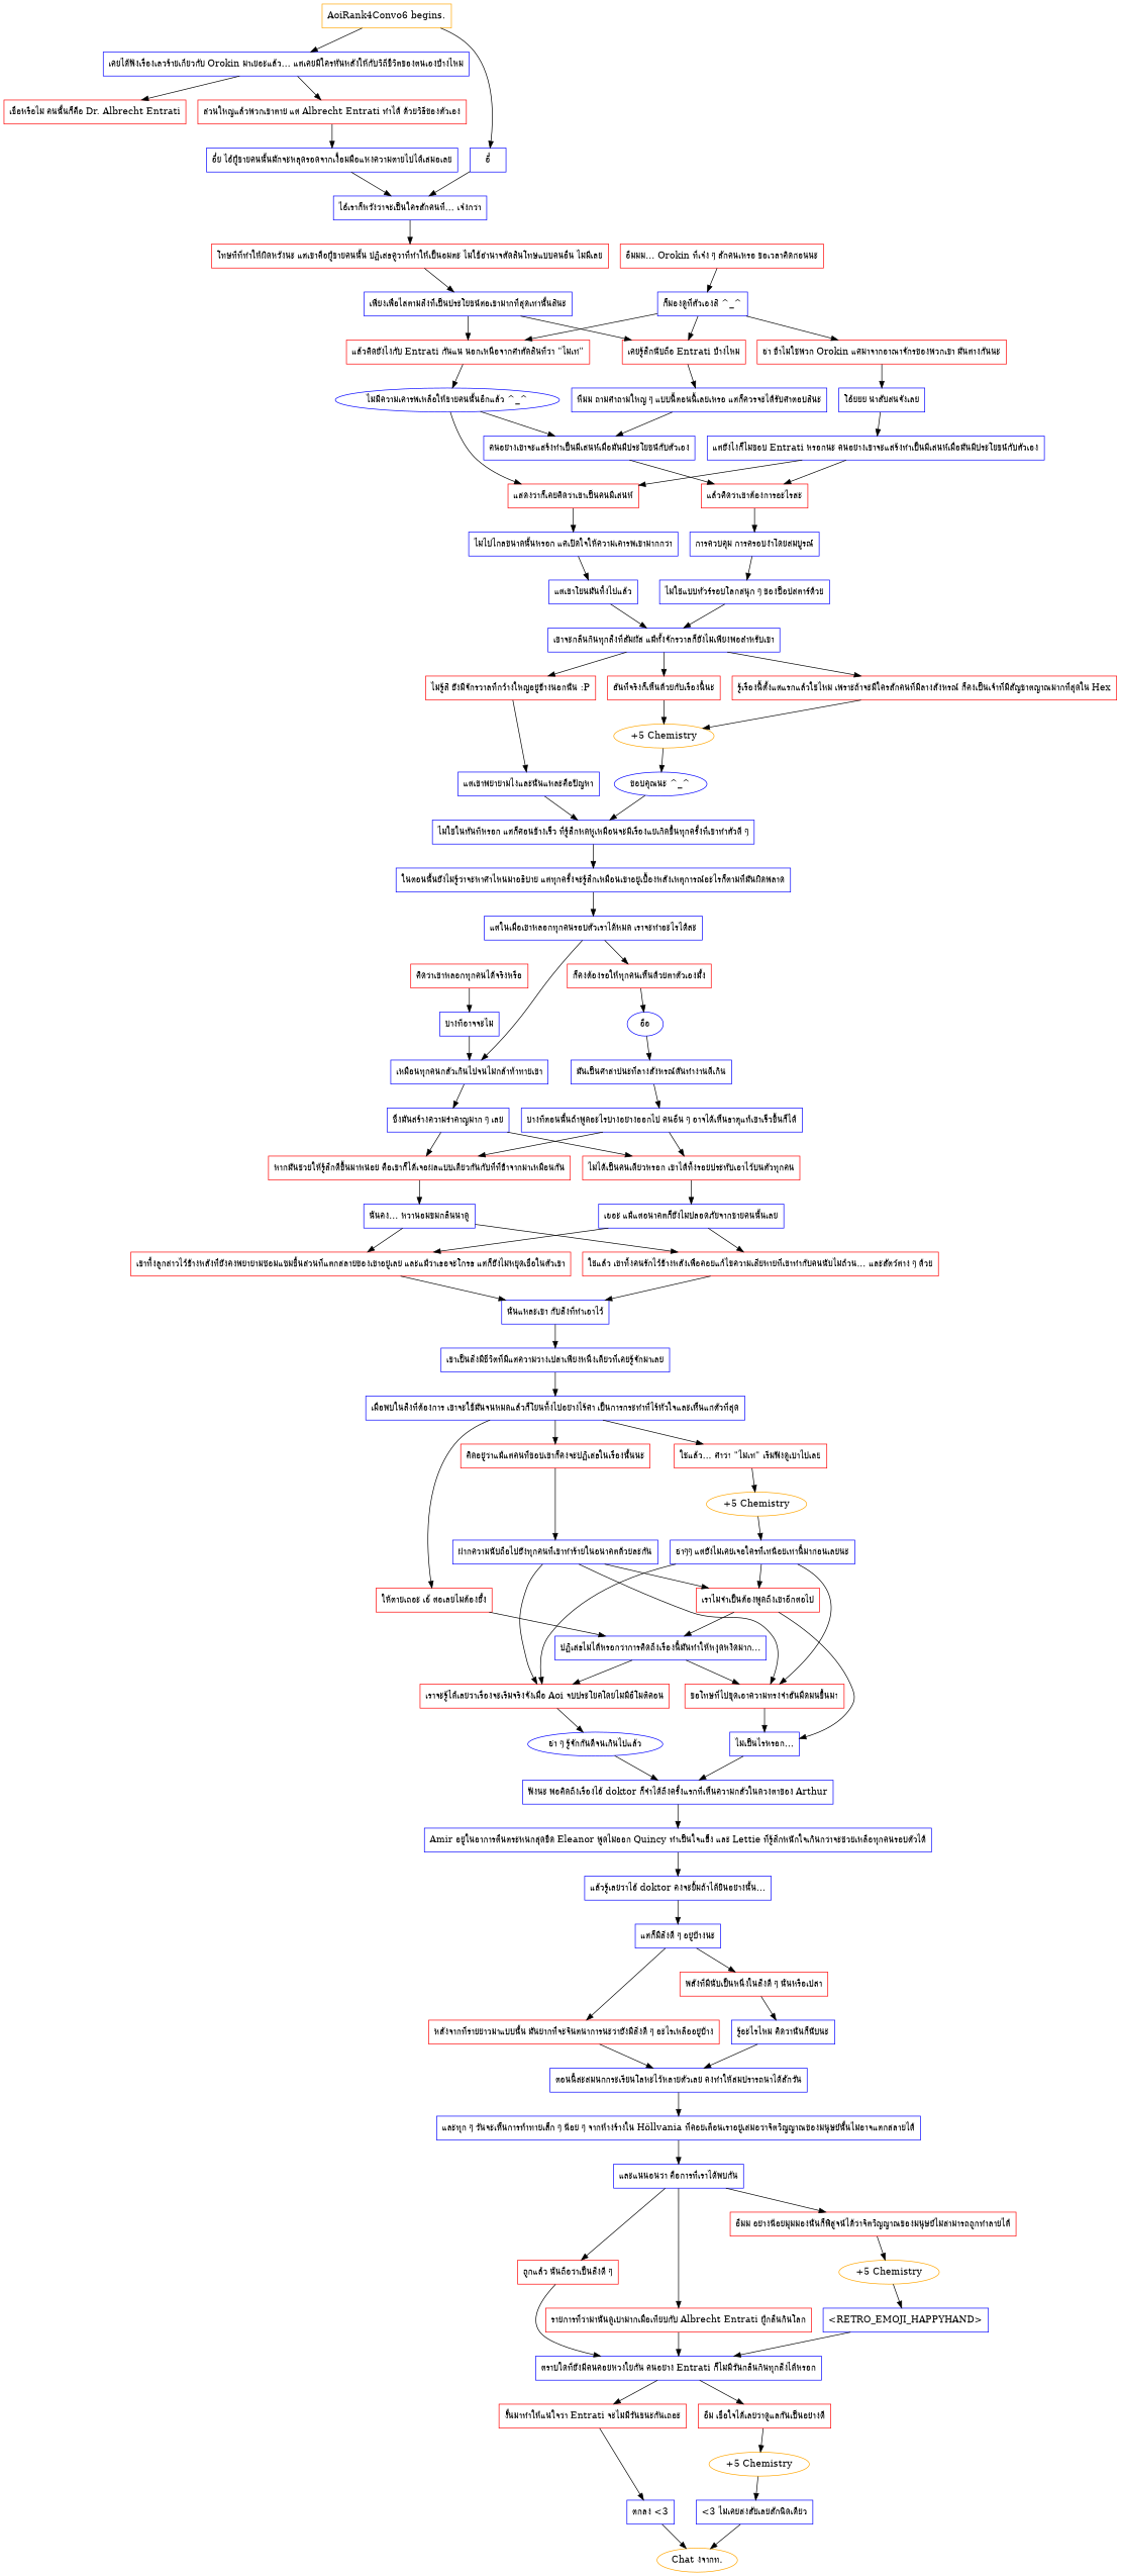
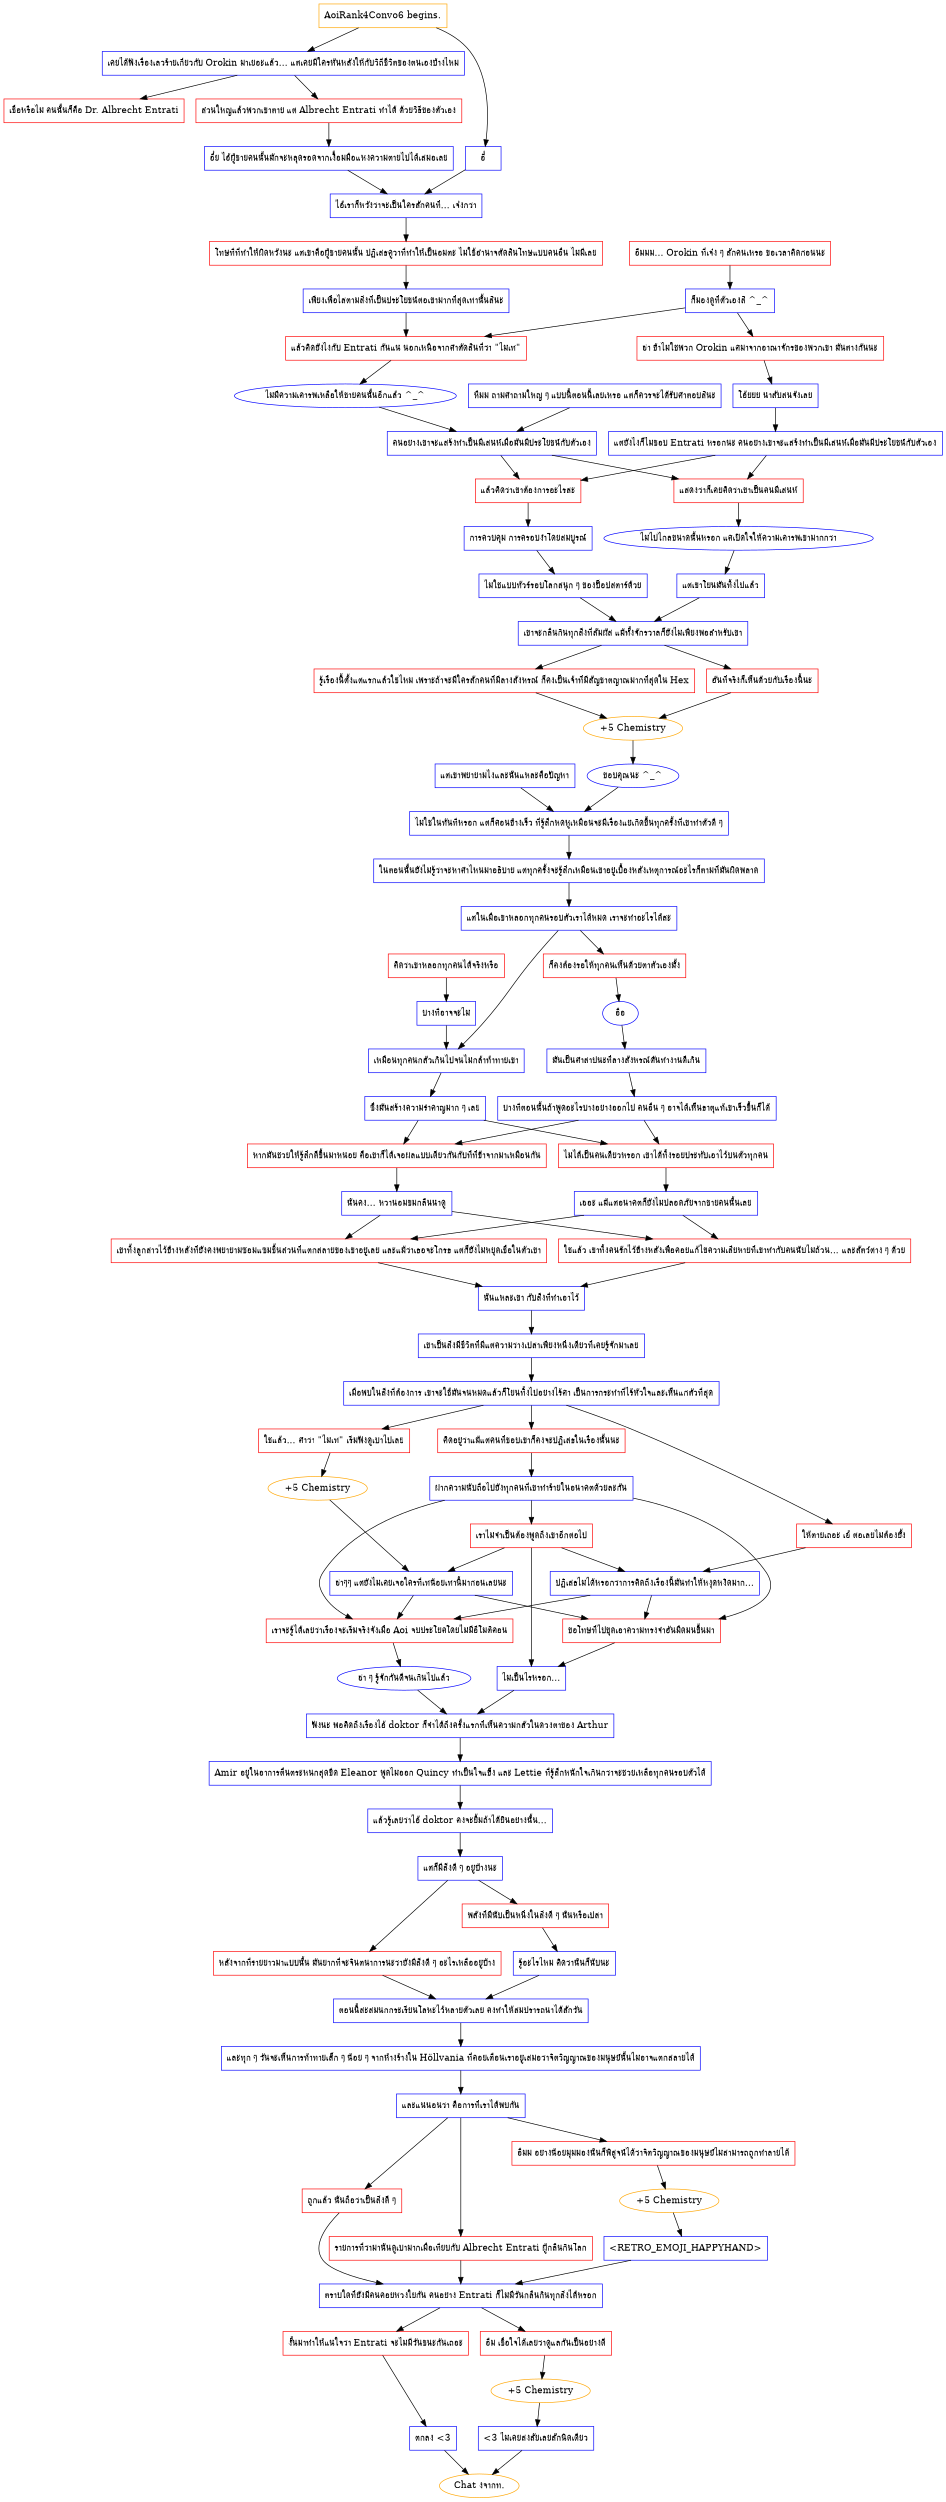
  digraph {
    node [color=blue shape=box]
    "AoiRank4Convo6 begins." [color=orange]
    n2 [label="เคยได้ฟังเรื่องเลวร้ายเกี่ยวกับ Orokin มาเยอะแล้ว... แต่เคยมีใครหันหลังให้กับวิถีชีวิตของตนเองบ้างไหม"]
    n3 [label="อี๋"]
    n4 [color=red label="เชื่อหรือไม่ คนนั้นก็คือ Dr. Albrecht Entrati"]
    n5 [color=red label="ส่วนใหญ่แล้วพวกเขาตาย แต่ Albrecht Entrati ทำได้ ด้วยวิธีของตัวเอง"]
    n6 [label="อึ๋ย ไอ้ผู้ชายคนนั้นมักจะหลุดรอดจากเงื้อมมือแห่งความตายไปได้เสมอเลย"]
    n7 [label="ไอ้เราก็หวังว่าจะเป็นใครสักคนที่... เจ๋งกว่า"]
    n8 [color=red label="โทษทีที่ทำให้ผิดหวังนะ แต่เขาคือผู้ชายคนนั้น ปฏิเสธคูวาที่ทำให้เป็นอมตะ ไม่ใช้อำนาจตัดสินโทษแบบคนอื่น ไม่มีเลย"]
    n9 [label="เพียงเพื่อไล่ตามสิ่งที่เป็นประโยชน์ต่อเขามากที่สุดเท่านั้นสินะ"]
    n10 [color=red label="อืมมม... Orokin ที่เจ๋ง ๆ สักคนเหรอ ขอเวลาคิดก่อนนะ"]
    n11 [label="ก็มองดูที่ตัวเองสิ ^_^"]
-   n12 [color=red label="เคยรู้สึกนับถือ Entrati บ้างไหม"]
    n13 [color=red label="แล้วคิดยังไงกับ Entrati กันแน่ นอกเหนือจากคำตัดสินที่ว่า \"ไม่เท่\""]
    n14 [color=red label="ฮ่า ข้าไม่ใช่พวก Orokin แค่มาจากอาณาจักรของพวกเขา มันต่างกันนะ"]
    n15 [label="หืมม ถามคำถามใหญ่ ๆ แบบนี้ตอนนี้เลยเหรอ แต่ก็ควรจะได้รับคำตอบสินะ"]
    n16 [label="ไม่มีความเคารพเหลือให้ชายคนนั้นอีกแล้ว ^_^" shape=ellipse]
    n17 [label="โอ้ยยย น่าสับสนจังเลย"]
    n18 [label="คนอย่างเขาจะแสร้งทำเป็นมีเสน่ห์เมื่อมันมีประโยชน์กับตัวเอง"]
    n19 [label="แต่ยังไงก็ไม่ชอบ Entrati หรอกนะ คนอย่างเขาจะแสร้งทำเป็นมีเสน่ห์เมื่อมันมีประโยชน์กับตัวเอง"]
    n20 [color=red label="แล้วคิดว่าเขาต้องการอะไรล่ะ"]
    n21 [color=red label="แสดงว่าก็เคยคิดว่าเขาเป็นคนมีเสน่ห์"]
    n22 [label="การควบคุม การครอบงำโดยสมบูรณ์"]
-   n23 [label="ไม่ไปไกลขนาดนั้นหรอก แค่เปิดใจให้ความเคารพเขามากกว่า"]
+   n23 [label="ไม่ไปไกลขนาดนั้นหรอก แค่เปิดใจให้ความเคารพเขามากกว่า" shape=ellipse]
    n24 [label="ไม่ใช่แบบทัวร์รอบโลกสนุก ๆ ของป็อปสตาร์ด้วย"]
    n25 [label="แต่เขาโยนมันทิ้งไปแล้ว"]
    n26 [label="เขาจะกลืนกินทุกสิ่งที่สัมผัส แม้ทั้งจักรวาลก็ยังไม่เพียงพอสำหรับเขา"]
    n27 [color=red label="รู้เรื่องนี้ตั้งแต่แรกแล้วใช่ไหม เพราะถ้าจะมีใครสักคนที่มีลางสังหรณ์ ก็คงเป็นเจ้าที่มีสัญชาตญาณมากที่สุดใน Hex"]
    n28 [color=red label="อันที่จริงก็เห็นด้วยกับเรื่องนี้นะ"]
-   n29 [color=red label="ไม่รู้สิ ยังมีจักรวาลที่กว้างใหญ่อยู่ข้างนอกนั่น :P"]
    n30 [color=orange label="+5 Chemistry" shape=""]
    n31 [label="แต่เขาพยายามไงและนั่นแหละคือปัญหา"]
    n32 [label="ขอบคุณนะ ^_^" shape=ellipse]
    n33 [label="ไม่ใช่ในทันทีหรอก แต่ก็ค่อนข้างเร็ว ที่รู้สึกหดหู่เหมือนจะมีเรื่องแย่เกิดขึ้นทุกครั้งที่เขาทำตัวดี ๆ"]
    n34 [label="ในตอนนั้นยังไม่รู้ว่าจะหาคำไหนมาอธิบาย แต่ทุกครั้งจะรู้สึกเหมือนเขาอยู่เบื้องหลังเหตุการณ์อะไรก็ตามที่มันผิดพลาด"]
    n35 [label="แต่ในเมื่อเขาหลอกทุกคนรอบตัวเราได้หมด เราจะทำอะไรได้ล่ะ"]
    n36 [color=red label="ก็คงต้องรอให้ทุกคนเห็นด้วยตาตัวเองมั้ง"]
    n37 [label="เหมือนทุกคนกลัวเกินไปจนไม่กล้าท้าทายเขา"]
    n38 [color=red label="คิดว่าเขาหลอกทุกคนได้จริงหรือ"]
    n39 [label="บางทีอาจจะไม่"]
    n40 [label="อือ" shape=ellipse]
    n41 [label="มันเป็นคำสาปนะที่ลางสังหรณ์ดันทำงานดีเกิน"]
    n42 [label="ซึ่งมันสร้างความรำคาญมาก ๆ เลย"]
    n43 [label="บางทีตอนนั้นถ้าพูดอะไรบางอย่างออกไป คนอื่น ๆ อาจได้เห็นธาตุแท้เขาเร็วขึ้นก็ได้"]
    n44 [color=red label="หากมันช่วยให้รู้สึกดีขึ้นมาหน่อย คือเขาก็ได้เจอผลแบบเดียวกันกับที่ที่ข้าจากมาเหมือนกัน"]
    n45 [color=red label="ไม่ได้เป็นคนเดียวหรอก เขาได้ทิ้งรอยประทับเอาไว้บนตัวทุกคน"]
    n46 [label="นั่นคง... หวานอมขมกลืนน่าดู"]
    n47 [label="เฮอะ แม้แต่อนาคตก็ยังไม่ปลอดภัยจากชายคนนั้นเลย"]
    n48 [color=red label="เขาทิ้งลูกสาวไว้ข้างหลังที่ยังคงพยายามซ่อมแซมชิ้นส่วนที่แตกสลายของเขาอยู่เลย และแม้ว่าเธอจะโกรธ แต่ก็ยังไม่หยุดเชื่อในตัวเขา"]
    n49 [color=red label="ใช่แล้ว เขาทิ้งคนรักไว้ข้างหลังเพื่อคอยแก้ไขความเสียหายที่เขาทำกับคนนับไม่ถ้วน... และสัตว์ต่าง ๆ ด้วย"]
    n50 [label="นั่นแหละเขา กับสิ่งที่ทำเอาไว้"]
    n51 [label="เขาเป็นสิ่งมีชีวิตที่มีแต่ความว่างเปล่าเพียงหนึ่งเดียวที่เคยรู้จักมาเลย"]
    n52 [label="เมื่อพบในสิ่งที่ต้องการ เขาจะใช้มันจนหมดแล้วก็โยนทิ้งไปอย่างไร้ค่า เป็นการกระทำที่ไร้หัวใจและเห็นแก่ตัวที่สุด"]
    n53 [color=red label="ใช่แล้ว... คำว่า \"ไม่เท่\" เริ่มฟังดูเบาไปเลย"]
    n54 [color=red label="ให้ตายเถอะ เฮ้ ต่อเลยไม่ต้องยั้ง"]
    n55 [color=red label="คิดอยู่ว่าแม้แต่คนที่ชอบเขาก็คงจะปฏิเสธในเรื่องนั้นนะ"]
    n56 [color=orange label="+5 Chemistry" shape=""]
    n57 [label="ปฏิเสธไม่ได้หรอกว่าการคิดถึงเรื่องนี้มันทำให้หงุดหงิดมาก..."]
    n58 [label="ฝากความนับถือไปยังทุกคนที่เขาทำร้ายในอนาคตด้วยละกัน"]
    n59 [label="ฮ่าๆๆ แต่ยังไม่เคยเจอใครที่เท่น้อยเท่านี้มาก่อนเลยนะ"]
    n60 [color=red label="ขอโทษที่ไปขุดเอาความทรงจำอันมืดมนขึ้นมา"]
    n61 [color=red label="เราจะรู้ได้เลยว่าเรื่องจะเริ่มจริงจังเมื่อ Aoi จบประโยคโดยไม่มีอีโมติคอน"]
    n62 [color=red label="เราไม่จำเป็นต้องพูดถึงเขาอีกต่อไป"]
    n63 [label="ไม่เป็นไรหรอก..."]
    n64 [label="ฮ่า ๆ รู้จักกันดีจนเกินไปแล้ว" shape=ellipse]
    n65 [label="ฟังนะ พอคิดถึงเรื่องไอ้ doktor ก็จำได้ถึงครั้งแรกที่เห็นความกลัวในดวงตาของ Arthur"]
    n66 [label="Amir อยู่ในอาการตื่นตระหนกสุดขีด Eleanor พูดไม่ออก Quincy ทำเป็นใจแข็ง และ Lettie ที่รู้สึกหนักใจเกินกว่าจะช่วยเหลือทุกคนรอบตัวได้"]
    n67 [label="แล้วรู้เลยว่าไอ้ doktor คงจะยิ้มถ้าได้ยินอย่างนั้น..."]
    n68 [label="แต่ก็มีสิ่งดี ๆ อยู่บ้างนะ"]
    n69 [color=red label="หลังจากที่ร่ายยาวมาแบบนั้น มันยากที่จะจินตนาการนะว่ายังมีสิ่งดี ๆ อะไรเหลืออยู่บ้าง"]
    n70 [color=red label="พลังที่มีนับเป็นหนึ่งในสิ่งดี ๆ นั่นหรือเปล่า"]
    n71 [label="ตอนนี้สะสมนกกระเรียนโลหะไว้หลายตัวเลย คงทำให้สมปรารถนาได้สักวัน"]
    n72 [label="รู้อะไรไหม คิดว่านั่นก็นับนะ"]
    n73 [label="และทุก ๆ วันจะเห็นการท้าทายเล็ก ๆ น้อย ๆ จากห้างร้างใน Höllvania ที่คอยเตือนเราอยู่เสมอว่าจิตวิญญาณของมนุษย์นั้นไม่อาจแตกสลายได้"]
    n74 [label="และแน่นอนว่า คือการที่เราได้พบกัน"]
    n75 [color=red label="อืมม อย่างน้อยมุมมองนั่นก็พิสูจน์ได้ว่าจิตวิญญาณของมนุษย์ไม่สามารถถูกทำลายได้"]
    n76 [color=red label="ถูกแล้ว นั่นถือว่าเป็นสิ่งดี ๆ"]
    n77 [color=red label="รายการที่ว่ามานั่นดูเบามากเมื่อเทียบกับ Albrecht Entrati ผู้กลืนกินโลก"]
    n78 [color=orange label="+5 Chemistry" shape=""]
    n79 [label="ตราบใดที่ยังมีคนคอยห่วงใยกัน คนอย่าง Entrati ก็ไม่มีวันกลืนกินทุกสิ่งได้หรอก"]
    n80 [label="<RETRO_EMOJI_HAPPYHAND>"]
    n81 [color=red label="งั้นมาทำให้แน่ใจว่า Entrati จะไม่มีวันชนะกันเถอะ"]
    n82 [color=red label="อืม เชื่อใจได้เลยว่าดูแลกันเป็นอย่างดี"]
    n83 [label="ตกลง <3"]
    n84 [color=orange label="+5 Chemistry" shape=""]
    n85 [color=orange label="Chat งจากท." shape=""]
    n86 [label="<3 ไม่เคยสงสัยเลยสักนิดเดียว"]
    "AoiRank4Convo6 begins." -> n2
    "AoiRank4Convo6 begins." -> n3
    n2 -> n4
    n2 -> n5
    n3 -> n7
    n5 -> n6
    n6 -> n7
    n7 -> n8
    n8 -> n9
-   n9 -> n12
    n9 -> n13
    n10 -> n11
-   n11 -> n12
    n11 -> n13
    n11 -> n14
-   n12 -> n15
    n13 -> n16
    n14 -> n17
    n15 -> n18
    n16 -> n18
    n17 -> n19
    n18 -> n20
-   n16 -> n21
+   n18 -> n21
    n19 -> n20
    n19 -> n21
    n20 -> n22
    n21 -> n23
    n22 -> n24
    n23 -> n25
    n24 -> n26
    n25 -> n26
    n26 -> n27
    n26 -> n28
-   n26 -> n29
    n27 -> n30
    n28 -> n30
-   n29 -> n31
    n30 -> n32
    n31 -> n33
    n32 -> n33
    n33 -> n34
    n34 -> n35
    n35 -> n36
    n35 -> n37
    n36 -> n40
    n37 -> n42
    n38 -> n39
    n39 -> n37
    n40 -> n41
    n41 -> n43
    n42 -> n44
    n42 -> n45
    n43 -> n44
    n43 -> n45
    n44 -> n46
    n45 -> n47
    n46 -> n48
    n46 -> n49
    n47 -> n48
    n47 -> n49
    n48 -> n50
    n49 -> n50
    n50 -> n51
    n51 -> n52
    n52 -> n53
    n52 -> n54
    n52 -> n55
    n53 -> n56
    n54 -> n57
    n55 -> n58
    n56 -> n59
    n57 -> n60
    n57 -> n61
    n58 -> n60
    n58 -> n61
    n58 -> n62
    n59 -> n60
    n59 -> n61
-   n59 -> n62
+   n62 -> n59
    n60 -> n63
    n61 -> n64
    n62 -> n57
    n62 -> n63
    n63 -> n65
    n64 -> n65
    n65 -> n66
    n66 -> n67
    n67 -> n68
    n68 -> n69
    n68 -> n70
    n69 -> n71
    n70 -> n72
    n71 -> n73
    n72 -> n71
    n73 -> n74
    n74 -> n75
    n74 -> n76
    n74 -> n77
    n75 -> n78
    n76 -> n79
    n77 -> n79
    n78 -> n80
    n79 -> n81
    n79 -> n82
    n80 -> n79
    n81 -> n83
    n82 -> n84
    n83 -> n85
    n84 -> n86
    n86 -> n85
  }
